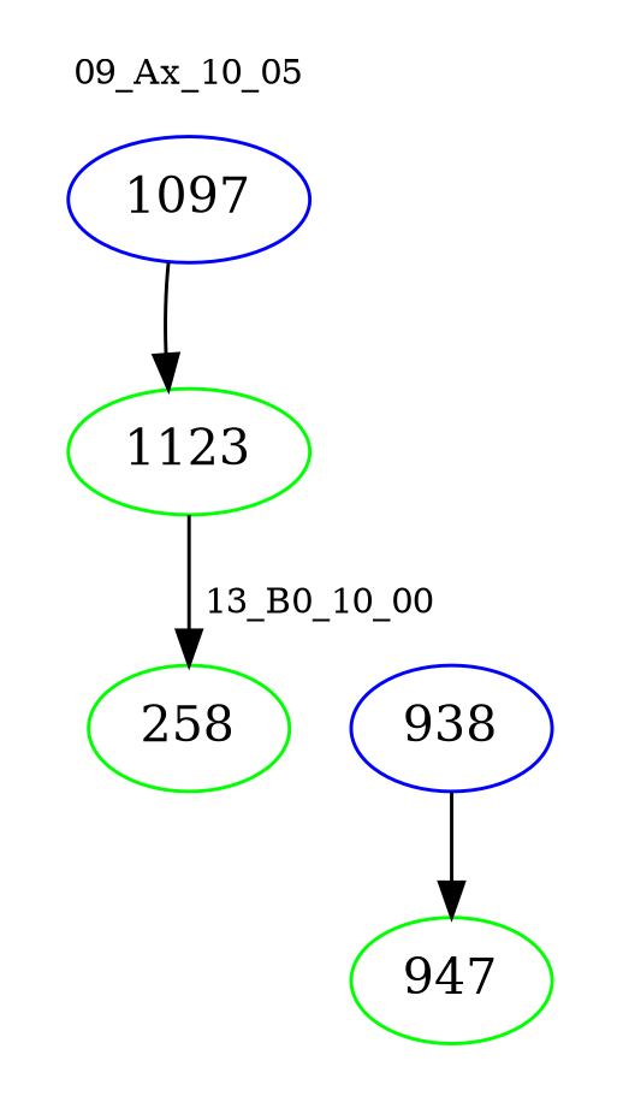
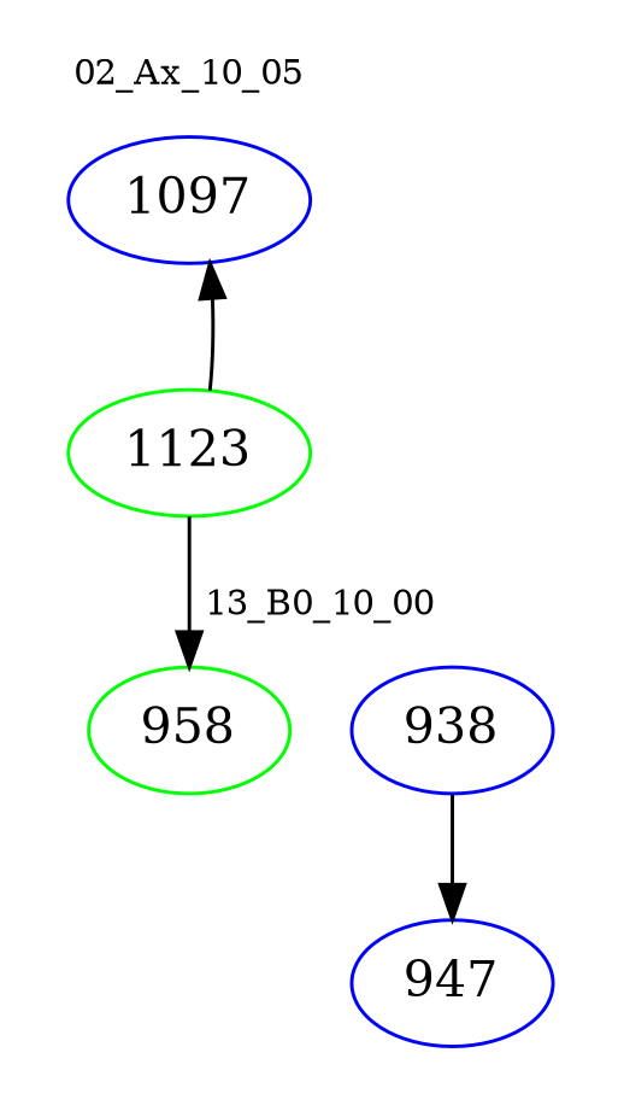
  digraph {
    node [color=blue]
    edge [color=black]
    n1 [label=1097]
    n2 [color=green label=1123]
    n3 [label=938]
-   n4 [color=green label=947]
-   n5 [color=green label=258]
+   n4 [label=947]
+   n5 [color=green label=958]
    subgraph cluster_1 {
      color=white
      fontsize=10
-     label="09_Ax_10_05"
+     label="02_Ax_10_05"
      n1
      n2
    }
    subgraph cluster_2 {
      color=white
      fontsize=10
      label="13_B0_10_00"
      n3
      n4
      n5
    }
-   n1 -> n2
+   n2 -> n1
    n2 -> n5
    n3 -> n4
  }
